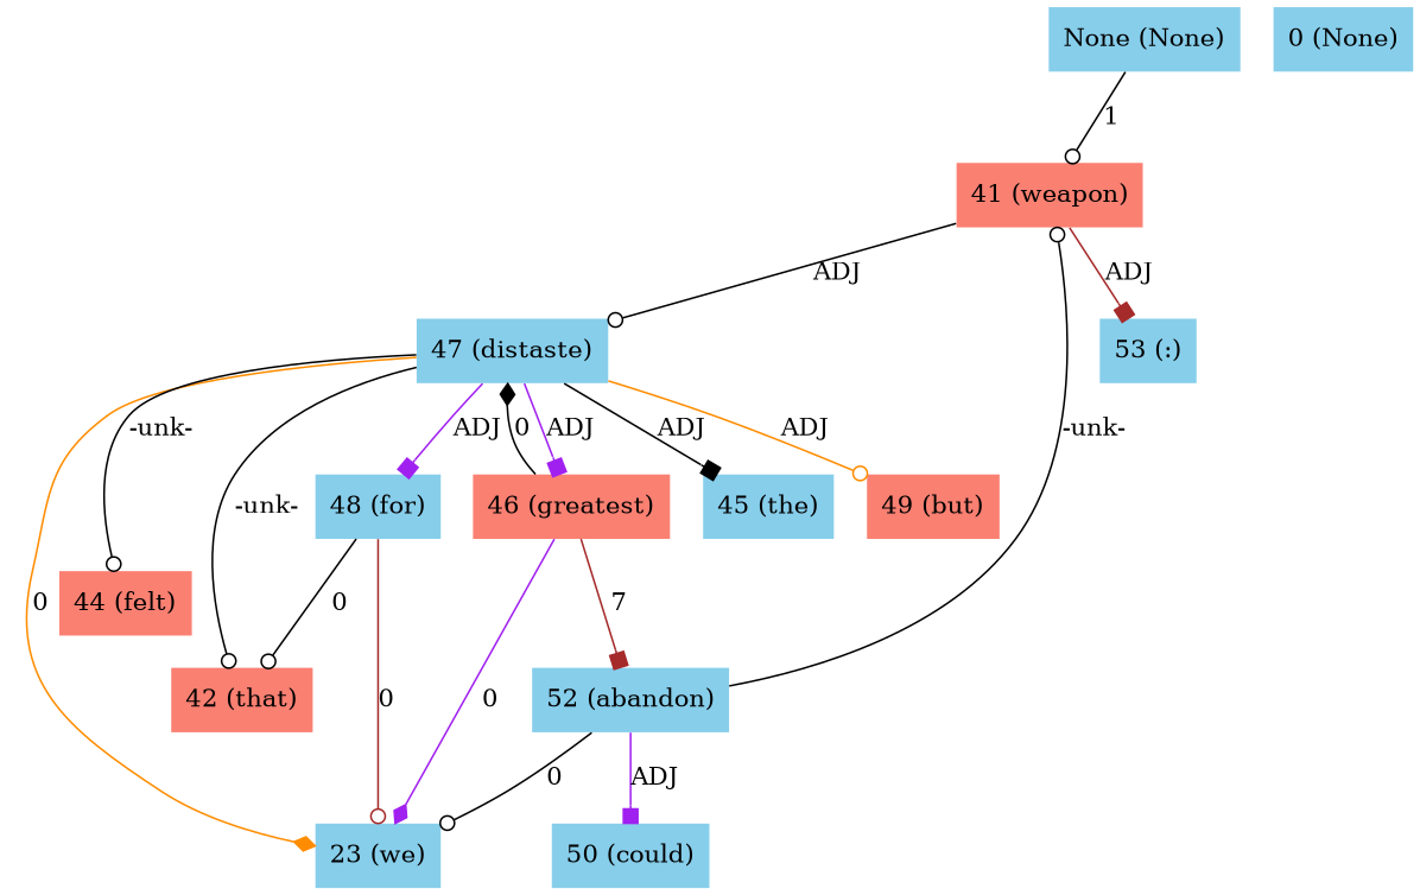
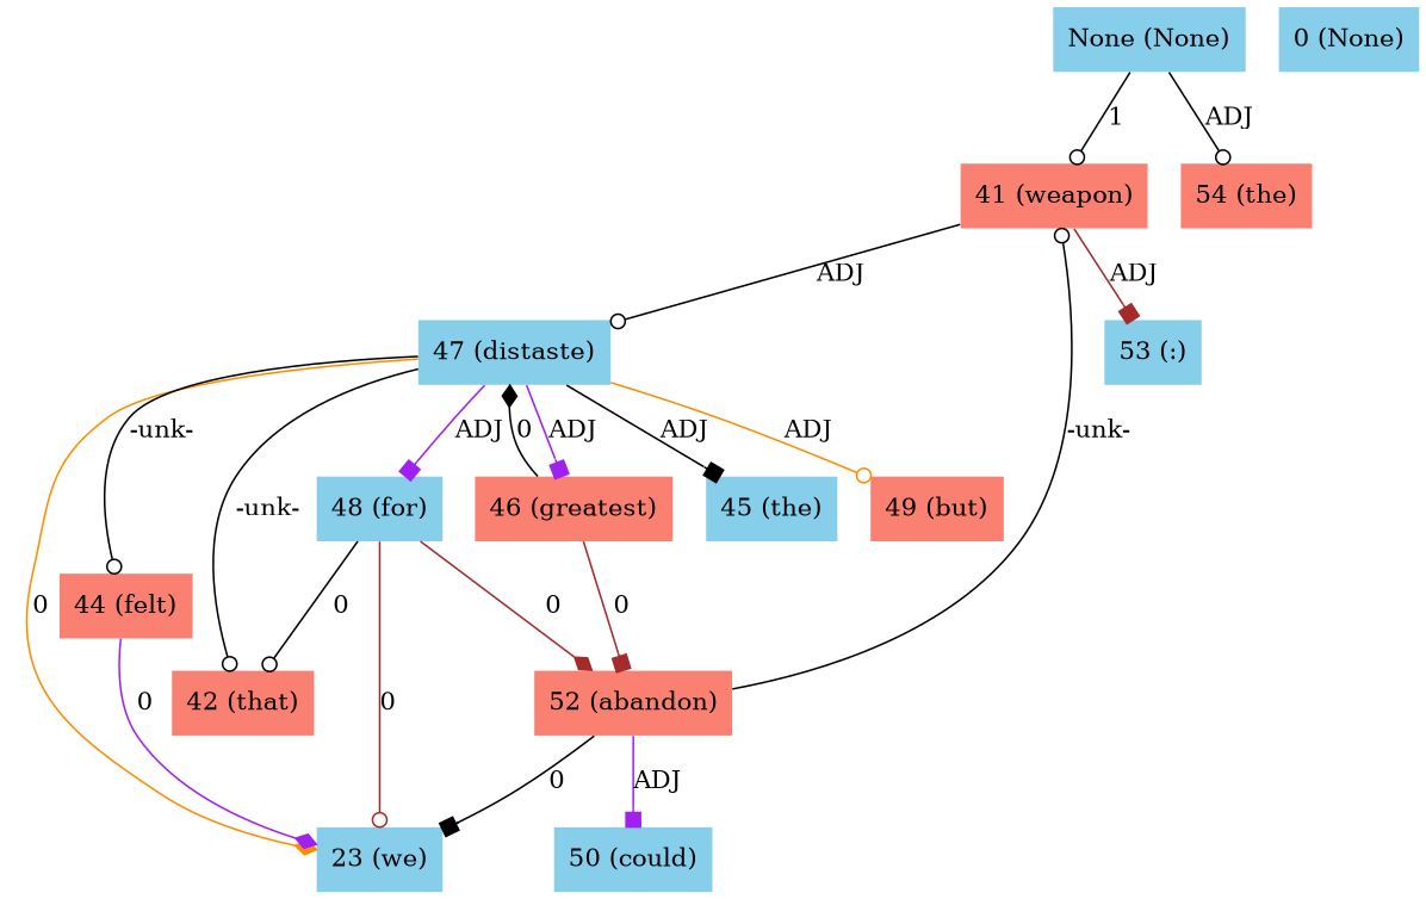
  digraph {
    node [color=purple fillcolor=skyblue shape=plaintext style=filled]
    edge [arrowhead=odot color=black dir=forward]
    n1 [label="None (None)"]
    n2 [fillcolor=salmon label="41 (weapon)"]
+   n3 [fillcolor=salmon label="54 (the)"]
    n4 [color=darkgreen label="47 (distaste)"]
    n5 [color=gray40 label="53 (:)"]
    n6 [fillcolor=salmon label="42 (that)"]
    n7 [label="23 (we)"]
    n8 [color=gray40 fillcolor=salmon label="44 (felt)"]
    n9 [label="45 (the)"]
    n10 [color=darkgreen fillcolor=salmon label="46 (greatest)"]
    n11 [color=darkgreen label="48 (for)"]
    n12 [color=darkgreen fillcolor=salmon label="49 (but)"]
    n13 [color=darkgreen label="0 (None)"]
-   n14 [color=gray40 label="52 (abandon)"]
+   n14 [color=gray40 fillcolor=salmon label="52 (abandon)"]
    n15 [label="50 (could)"]
    n1 -> n2 [label=1]
+   n1 -> n3 [label=ADJ]
    n2 -> n4 [label=ADJ]
    n2 -> n5 [arrowhead=box color=brown label=ADJ]
    n4 -> n6 [label="-unk-"]
    n4 -> n7 [arrowhead=diamond color=darkorange label=0]
    n4 -> n8 [label="-unk-"]
    n4 -> n9 [arrowhead=box label=ADJ]
    n4 -> n10 [arrowhead=box color=purple label=ADJ]
    n4 -> n11 [arrowhead=box color=purple label=ADJ]
    n4 -> n12 [color=darkorange label=ADJ]
    n10 -> n4 [arrowhead=diamond label=0]
-   n10 -> n7 [arrowhead=diamond color=purple label=0]
-   n10 -> n14 [arrowhead=box color=brown label=7]
+   n8 -> n7 [arrowhead=diamond color=purple label=0]
+   n10 -> n14 [arrowhead=box color=brown label=0]
    n11 -> n6 [label=0]
    n11 -> n7 [color=brown label=0]
+   n11 -> n14 [arrowhead=diamond color=brown label=0]
    n14 -> n2 [label="-unk-"]
-   n14 -> n7 [label=0]
+   n14 -> n7 [arrowhead=box label=0]
    n14 -> n15 [arrowhead=box color=purple label=ADJ]
  }
